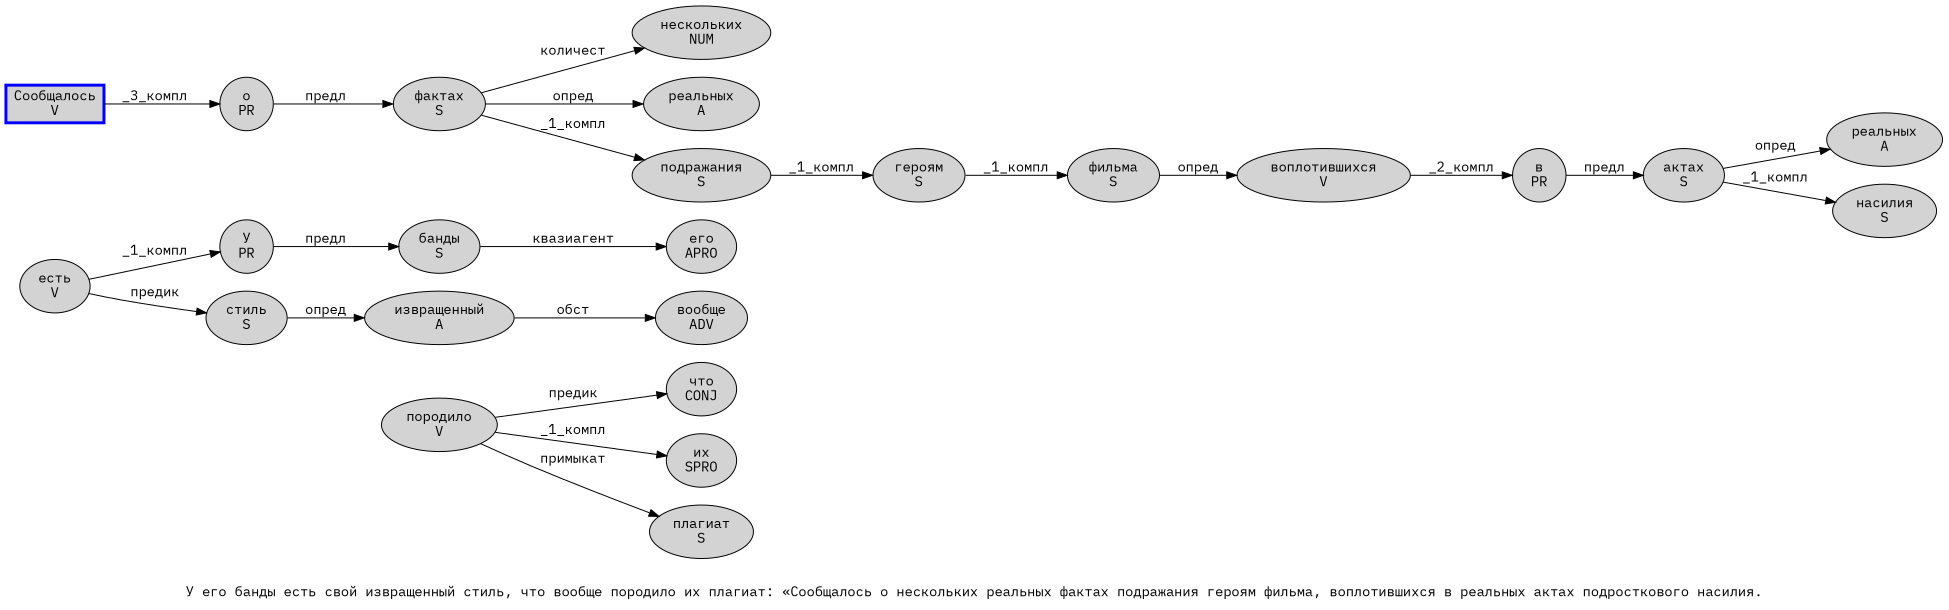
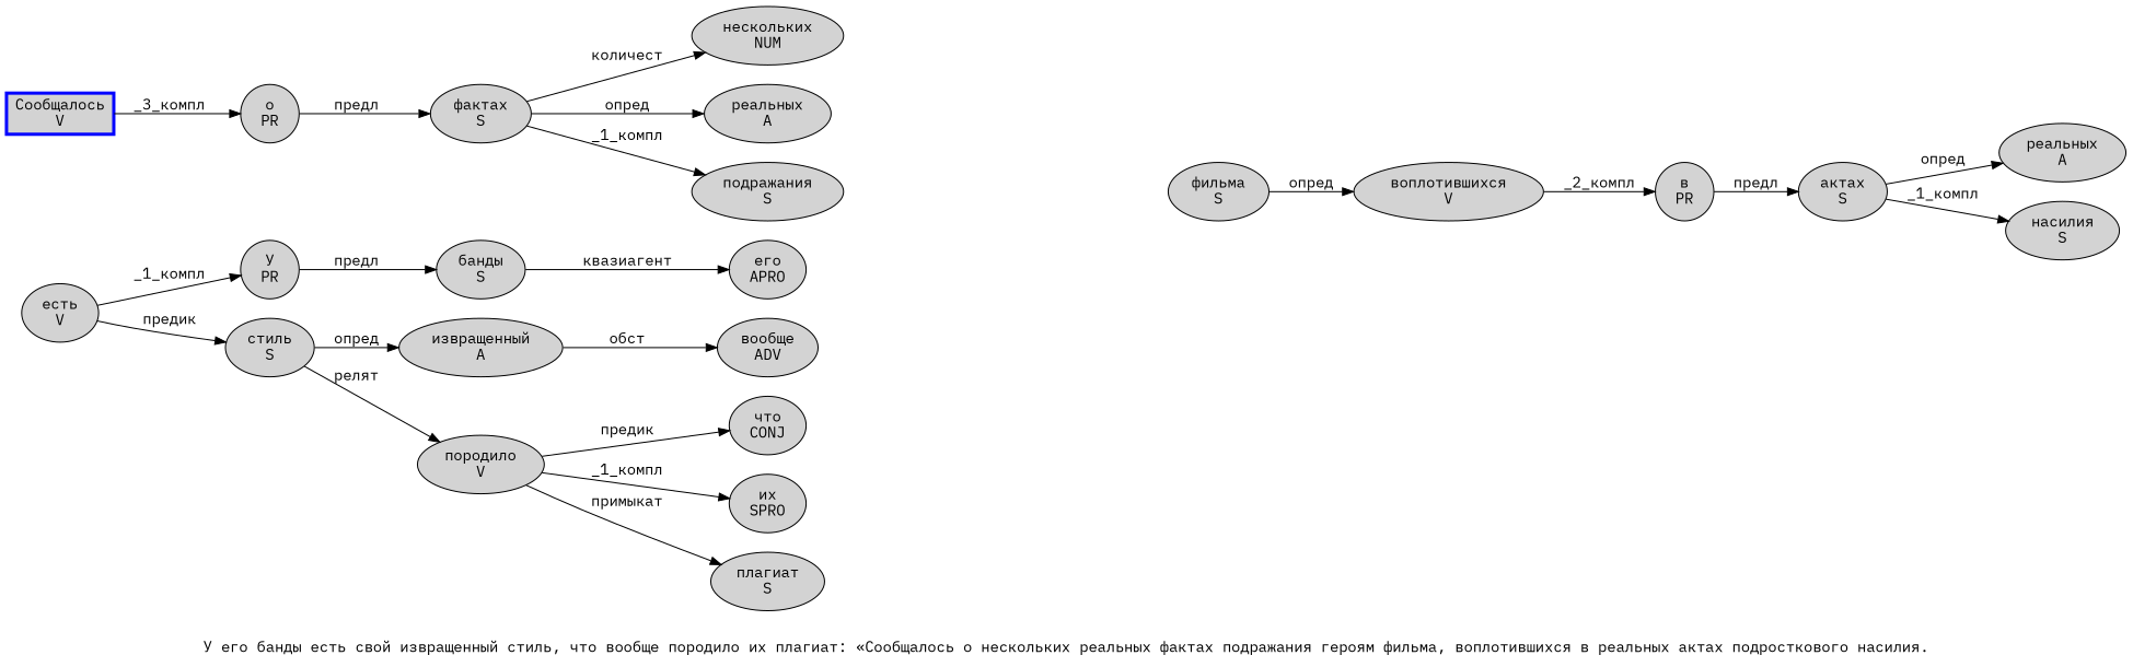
  digraph {
    fontname="IBM Plex Mono"
    label="У его банды есть свой извращенный стиль, что вообще породило их плагиат: «Сообщалось о нескольких реальных фактах подражания героям фильма, воплотившихся в реальных актах подросткового насилия."
    rankdir=LR
    node [fillcolor=lightgray fontname="IBM Plex Mono" penwidth=1 shape=ellipse style=filled]
    edge [fontname="IBM Plex Mono"]
    n1 [label="У\nPR"]
    n2 [label="банды\nS"]
    n3 [label="его\nAPRO"]
    n4 [label="есть\nV"]
    n5 [label="стиль\nS"]
    n6 [label="извращенный\nA"]
    n7 [label="породило\nV"]
    n8 [label="вообще\nADV"]
    n9 [label="что\nCONJ"]
    n10 [label="их\nSPRO"]
    n11 [label="плагиат\nS"]
    n12 [color=blue label="Сообщалось\nV" penwidth=3 shape=box]
    n13 [label="о\nPR"]
    n14 [label="фактах\nS"]
    n15 [label="нескольких\nNUM"]
    n16 [label="реальных\nA"]
    n17 [label="подражания\nS"]
-   n18 [label="героям\nS"]
    n19 [label="фильма\nS"]
    n20 [label="воплотившихся\nV"]
    n21 [label="в\nPR"]
    n22 [label="актах\nS"]
    n23 [label="реальных\nA"]
    n24 [label="насилия\nS"]
    n1 -> n2 [label="предл"]
    n2 -> n3 [label="квазиагент"]
    n4 -> n1 [label="_1_компл"]
    n4 -> n5 [label="предик"]
    n5 -> n6 [label="опред"]
+   n5 -> n7 [label="релят"]
    n6 -> n8 [label="обст"]
    n7 -> n9 [label="предик"]
    n7 -> n10 [label="_1_компл"]
    n7 -> n11 [label="примыкат"]
    n12 -> n13 [label="_3_компл"]
    n13 -> n14 [label="предл"]
    n14 -> n15 [label="количест"]
    n14 -> n16 [label="опред"]
    n14 -> n17 [label="_1_компл"]
-   n17 -> n18 [label="_1_компл"]
-   n18 -> n19 [label="_1_компл"]
    n19 -> n20 [label="опред"]
    n20 -> n21 [label="_2_компл"]
    n21 -> n22 [label="предл"]
    n22 -> n23 [label="опред"]
    n22 -> n24 [label="_1_компл"]
  }
